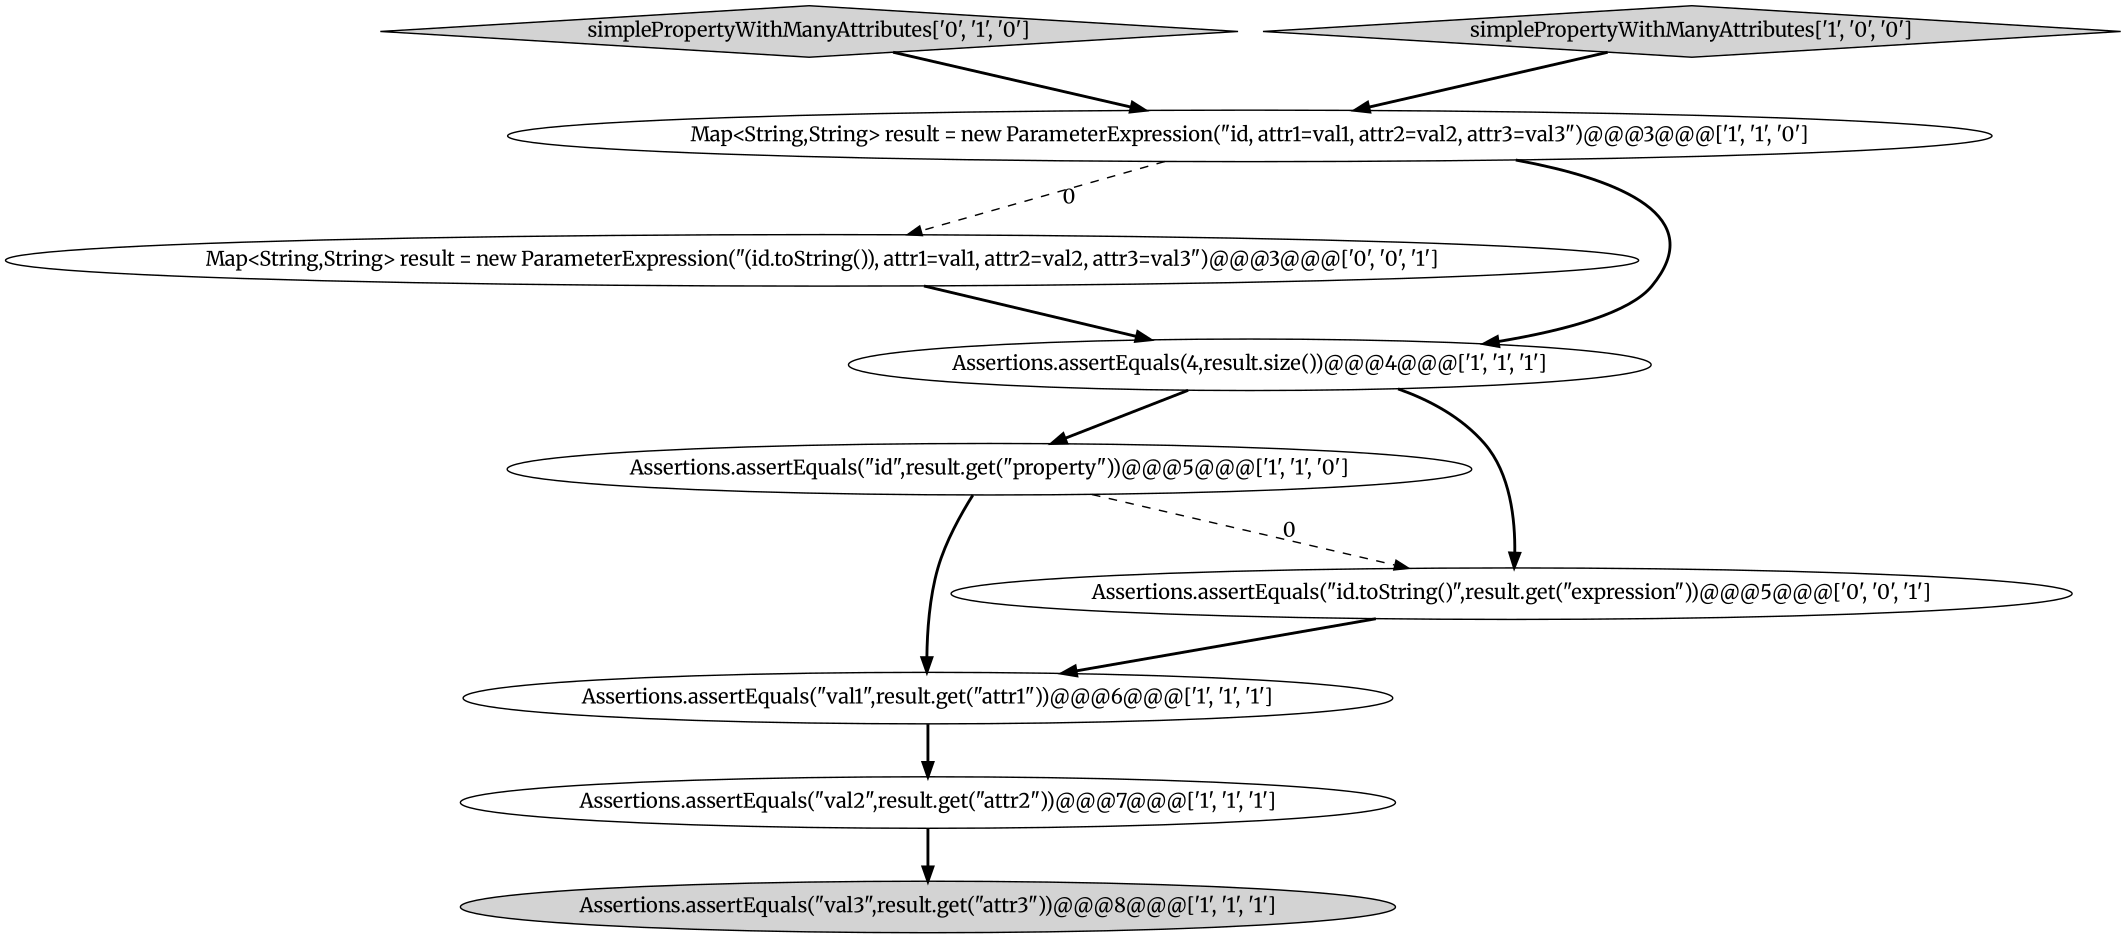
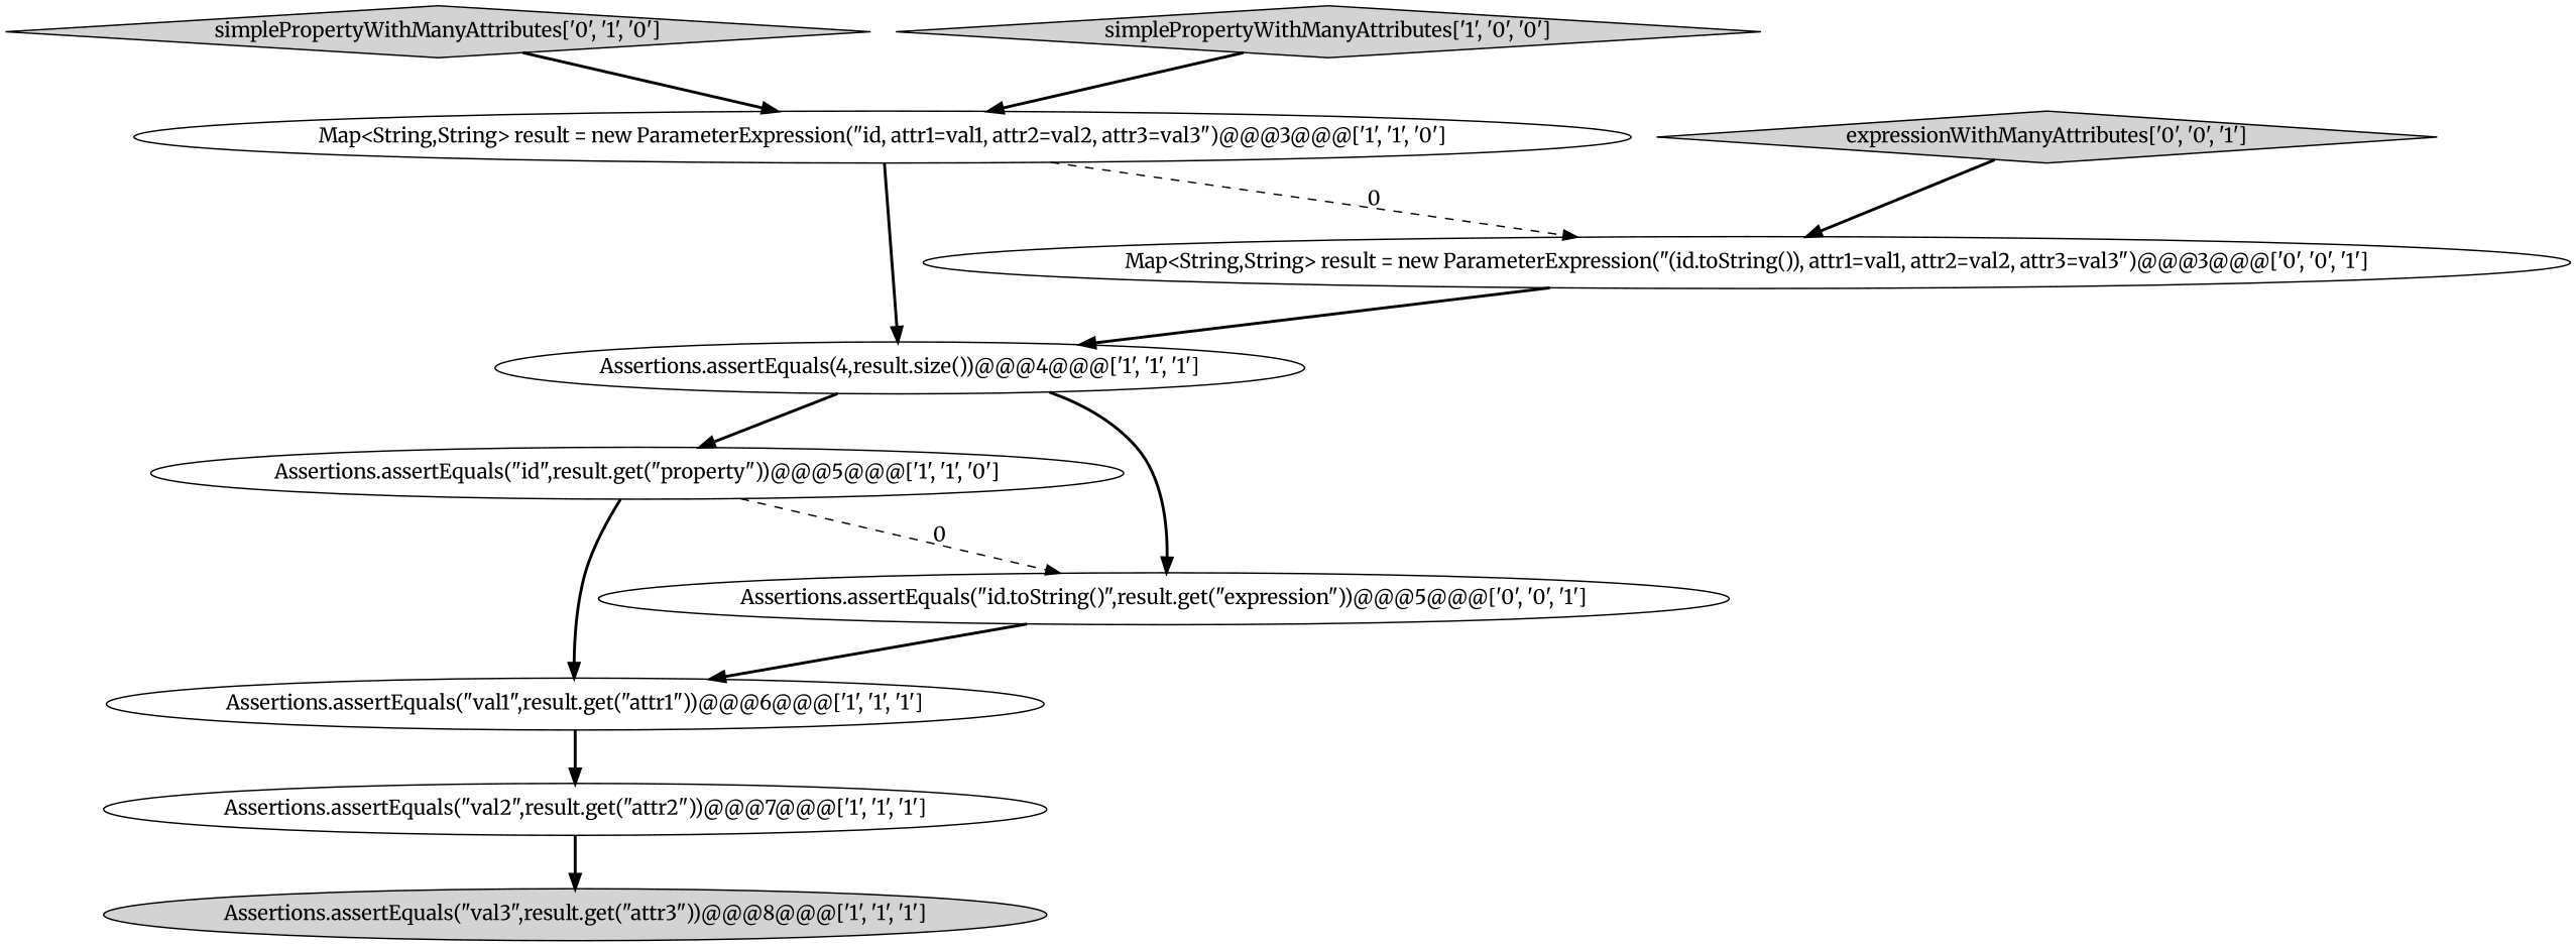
  digraph {
    fontname=Merriweather
    node [fillcolor=white shape=ellipse style=filled fontname=Merriweather]
    edge [style=bold fontname=Merriweather]
    n1 [label="Assertions.assertEquals(\"val2\",result.get(\"attr2\"))@@@7@@@['1', '1', '1']"]
    n2 [fillcolor=lightgray label="Assertions.assertEquals(\"val3\",result.get(\"attr3\"))@@@8@@@['1', '1', '1']"]
    n3 [label="Map<String,String> result = new ParameterExpression(\"(id.toString()), attr1=val1, attr2=val2, attr3=val3\")@@@3@@@['0', '0', '1']"]
    n4 [label="Assertions.assertEquals(4,result.size())@@@4@@@['1', '1', '1']"]
    n5 [fillcolor=lightgray label="simplePropertyWithManyAttributes['0', '1', '0']" shape=diamond]
    n6 [label="Map<String,String> result = new ParameterExpression(\"id, attr1=val1, attr2=val2, attr3=val3\")@@@3@@@['1', '1', '0']"]
    n7 [fillcolor=lightgray label="simplePropertyWithManyAttributes['1', '0', '0']" shape=diamond]
+   n8 [fillcolor=lightgray label="expressionWithManyAttributes['0', '0', '1']" shape=diamond]
    n9 [label="Assertions.assertEquals(\"id\",result.get(\"property\"))@@@5@@@['1', '1', '0']"]
    n10 [label="Assertions.assertEquals(\"id.toString()\",result.get(\"expression\"))@@@5@@@['0', '0', '1']"]
    n11 [label="Assertions.assertEquals(\"val1\",result.get(\"attr1\"))@@@6@@@['1', '1', '1']"]
    n1 -> n2
    n3 -> n4
    n4 -> n9
    n4 -> n10
    n5 -> n6
    n6 -> n3 [label=0 style=dashed]
    n6 -> n4
    n7 -> n6
+   n8 -> n3
    n9 -> n10 [label=0 style=dashed]
    n9 -> n11
    n10 -> n11
    n11 -> n1
  }
